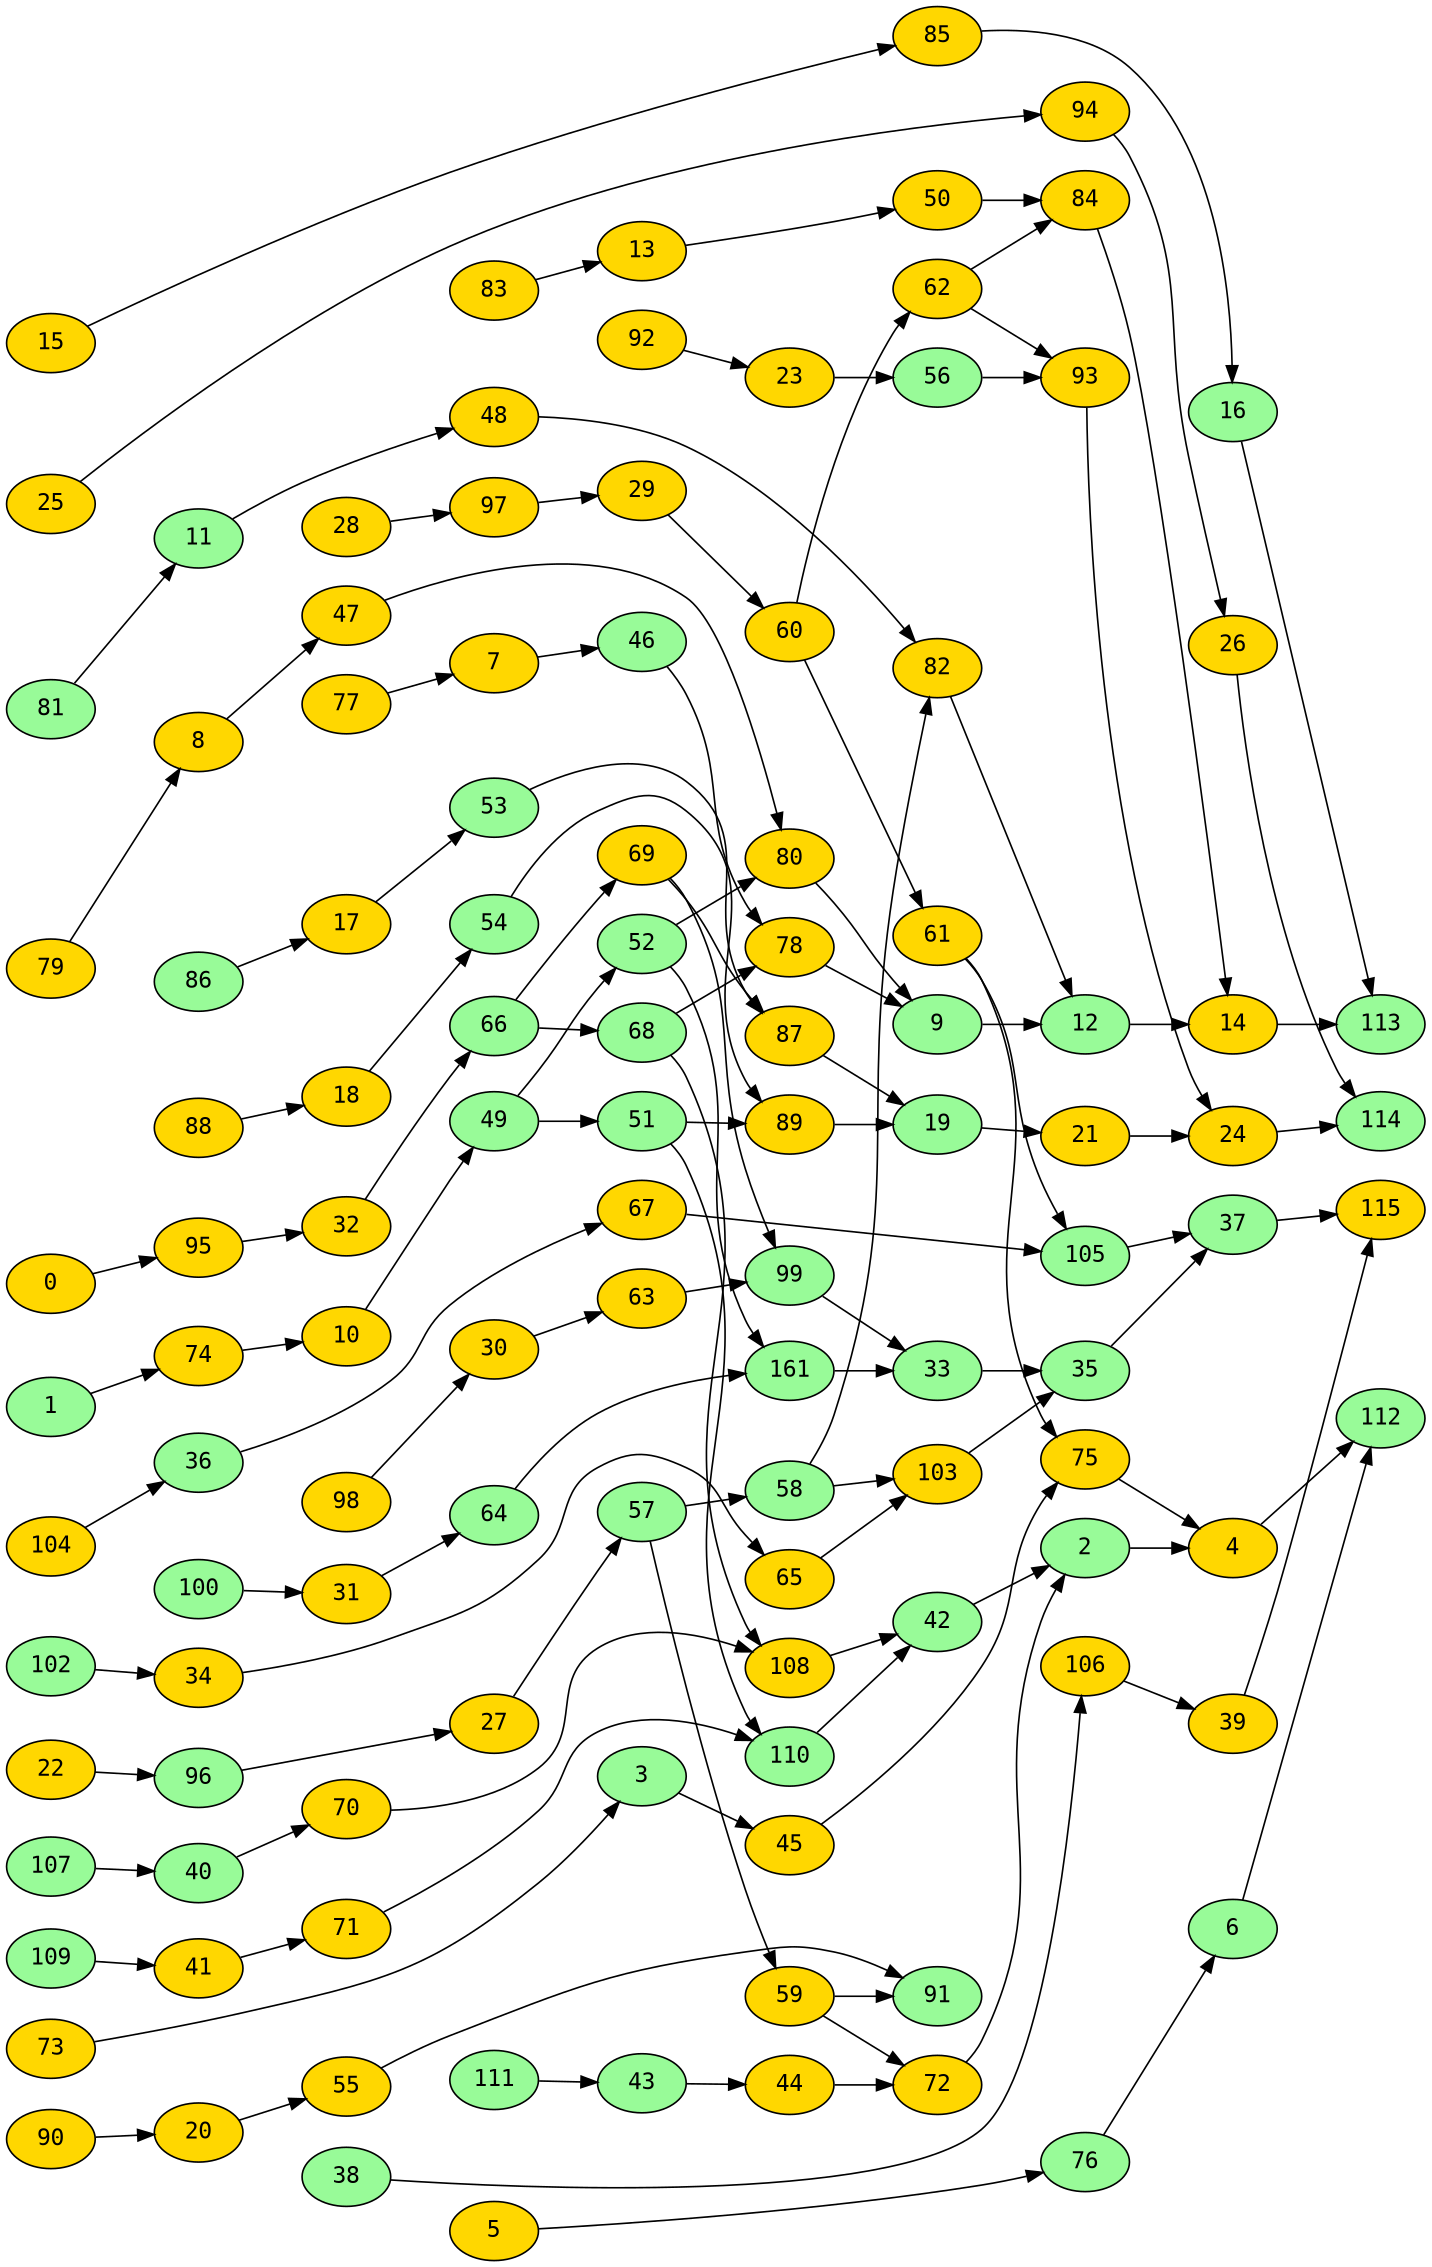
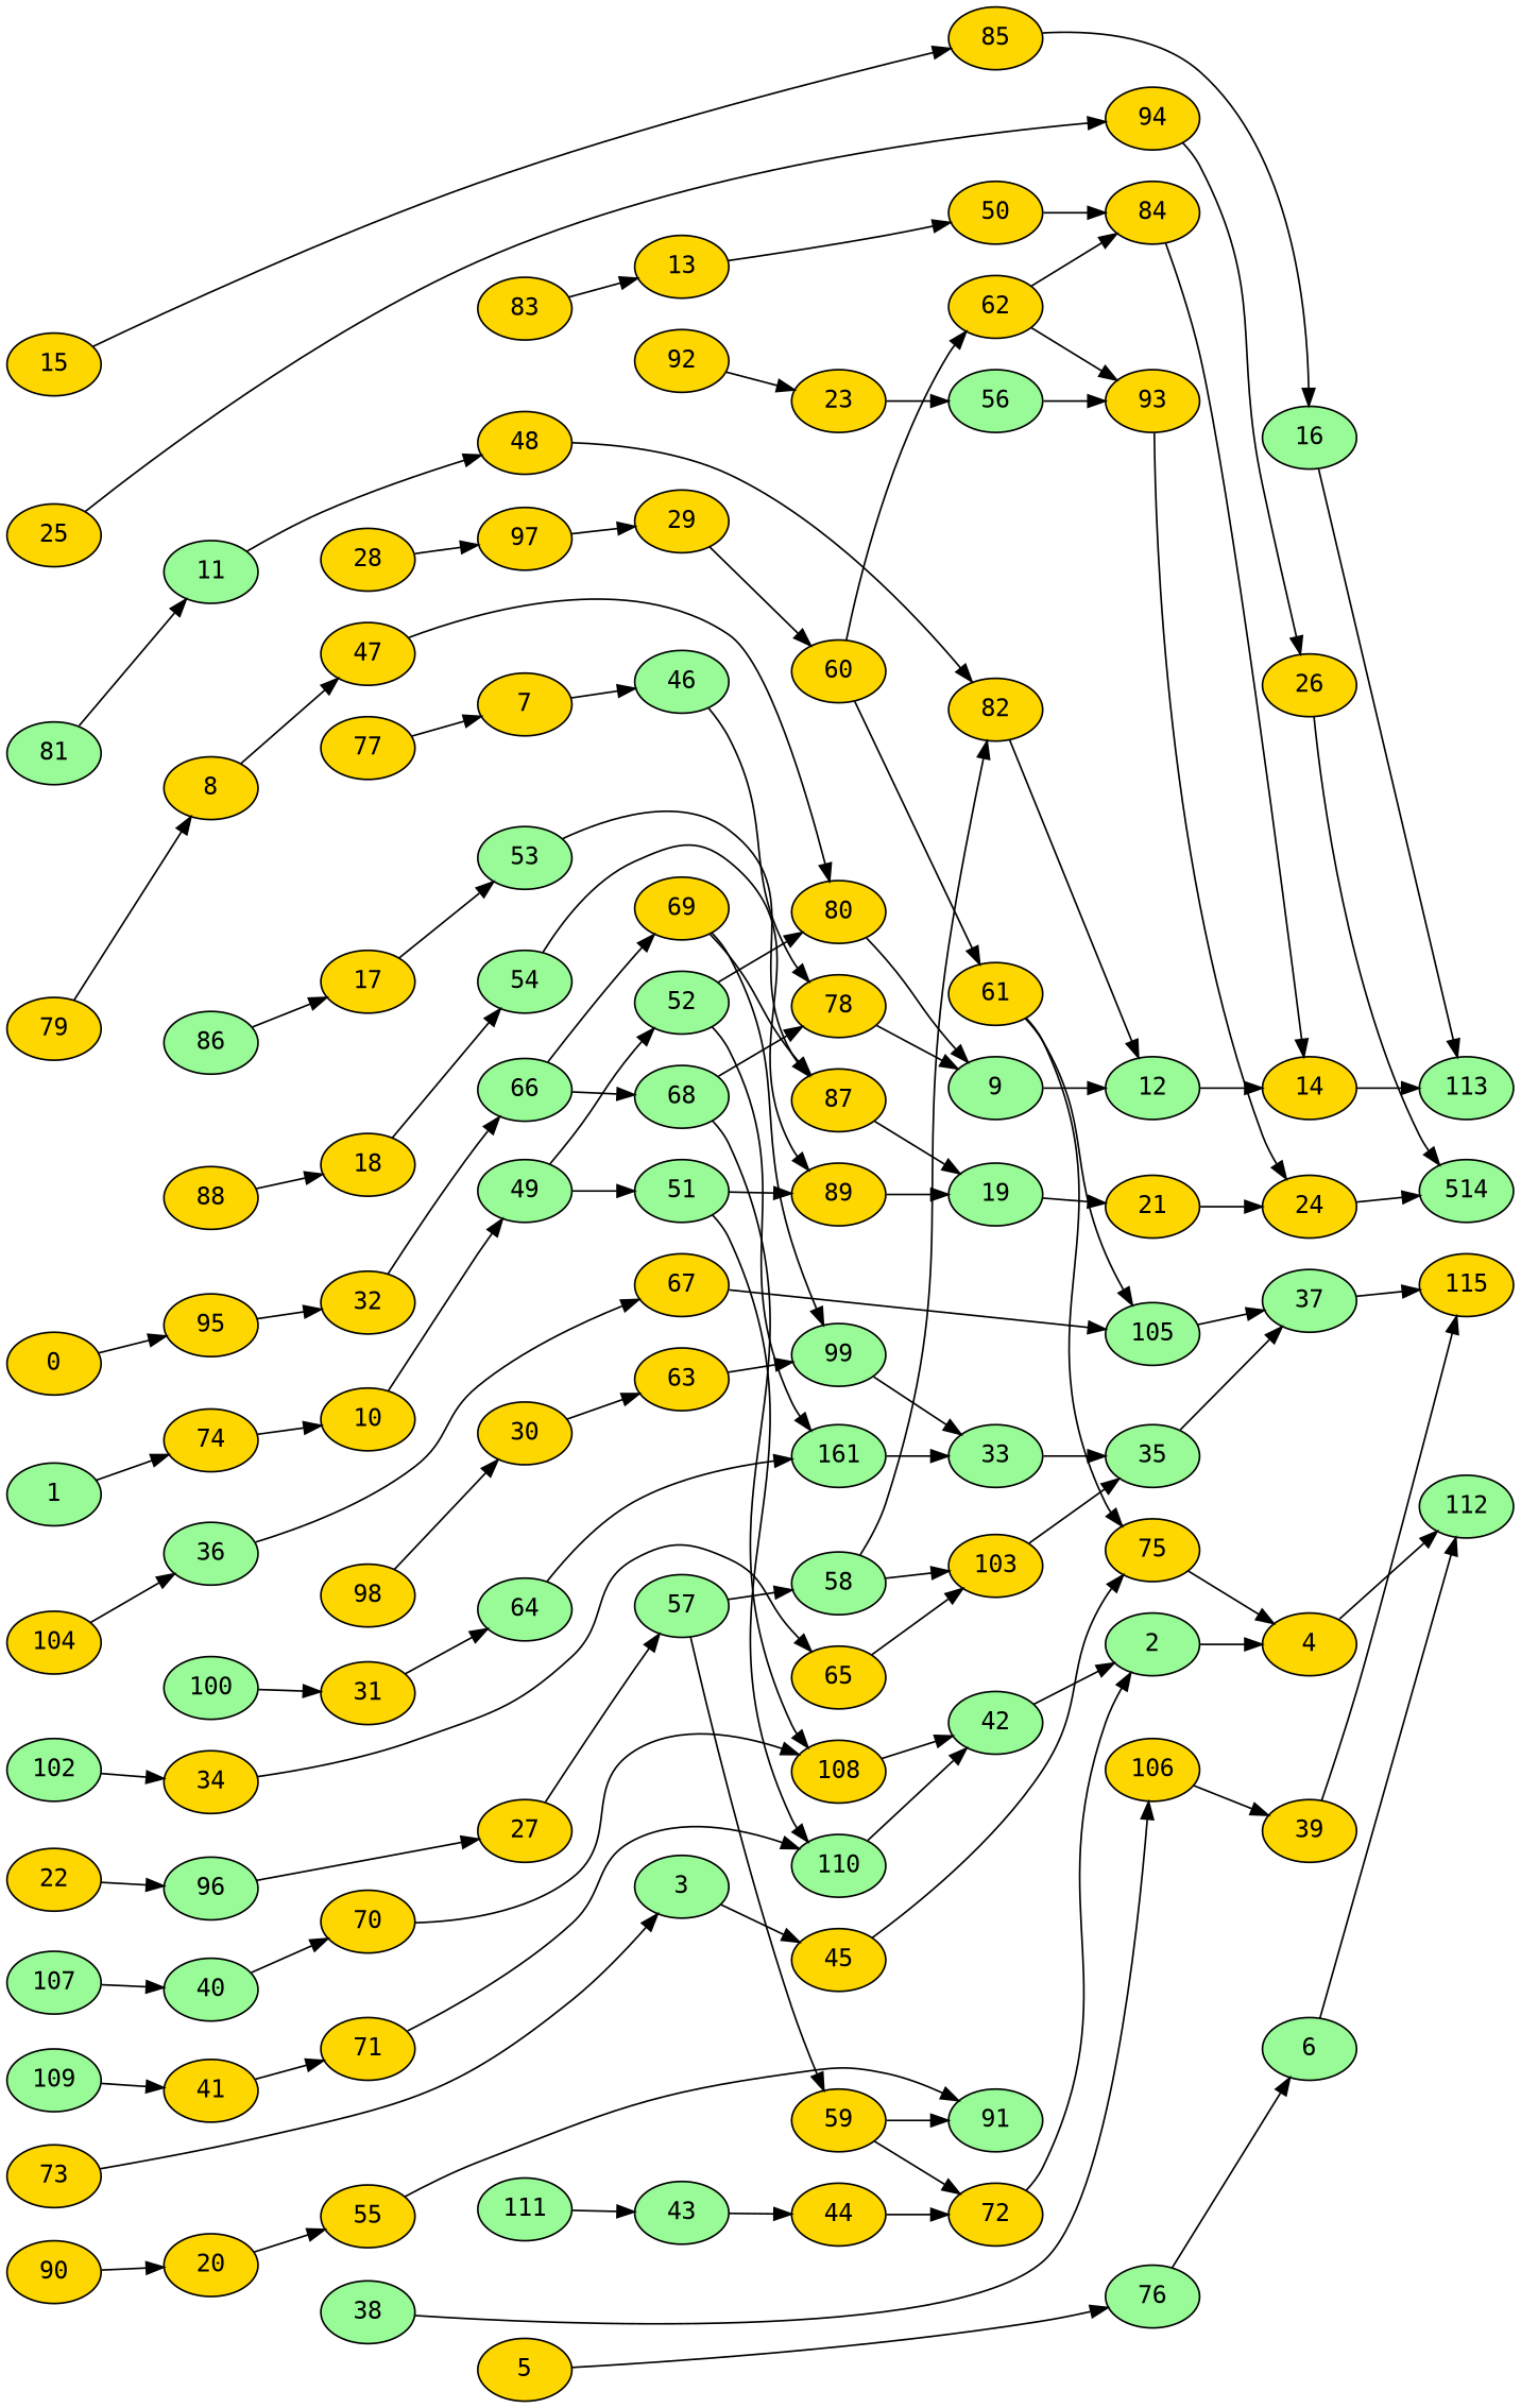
  digraph {
    fontname="DejaVu Sans Mono"
    rankdir=LR
    node [fillcolor=gold fontname="DejaVu Sans Mono" style=filled]
    edge [fontname="DejaVu Sans Mono" weight=0]
    0
    95
    32
    1 [fillcolor=palegreen]
    74
    10
    2 [fillcolor=palegreen]
    4
    112 [fillcolor=palegreen]
    3 [fillcolor=palegreen]
    45
    75
    76 [fillcolor=palegreen]
    5
    6 [fillcolor=palegreen]
    46 [fillcolor=palegreen]
    7
    78
    8
    47
    80
    9 [fillcolor=palegreen]
    12 [fillcolor=palegreen]
    14
    49 [fillcolor=palegreen]
    51 [fillcolor=palegreen]
    52 [fillcolor=palegreen]
    11 [fillcolor=palegreen]
    48
    82
    113 [fillcolor=palegreen]
    13
    50
    84
    15
    85
    16 [fillcolor=palegreen]
    53 [fillcolor=palegreen]
    17
    87
    54 [fillcolor=palegreen]
    18
    89
    19 [fillcolor=palegreen]
    21
    24
    20
    55
    91 [fillcolor=palegreen]
-   114 [fillcolor=palegreen]
+   114 [fillcolor=palegreen label=514]
    96 [fillcolor=palegreen]
    22
    27
    56 [fillcolor=palegreen]
    23
    93
    25
    94
    26
    57 [fillcolor=palegreen]
    58 [fillcolor=palegreen]
    59
    28
    97
    29
    60
    61
    62
    30
    63
    99 [fillcolor=palegreen]
    64 [fillcolor=palegreen]
    31
    n74 [fillcolor=palegreen label=161]
    66 [fillcolor=palegreen]
    68 [fillcolor=palegreen]
    69
    33 [fillcolor=palegreen]
    35 [fillcolor=palegreen]
    37 [fillcolor=palegreen]
    34
    65
    103
    115
    36 [fillcolor=palegreen]
    67
    105 [fillcolor=palegreen]
    38 [fillcolor=palegreen]
    106
    39
    40 [fillcolor=palegreen]
    70
    108
    41
    71
    110 [fillcolor=palegreen]
    42 [fillcolor=palegreen]
    43 [fillcolor=palegreen]
    44
    72
    73
    77
    79
    81 [fillcolor=palegreen]
    83
    86 [fillcolor=palegreen]
    88
    90
    92
    98
    100 [fillcolor=palegreen]
    102 [fillcolor=palegreen]
    104
    107 [fillcolor=palegreen]
    109 [fillcolor=palegreen]
    111 [fillcolor=palegreen]
    0 -> 95
    95 -> 32
    32 -> 66
    1 -> 74
    74 -> 10
    10 -> 49
    2 -> 4 [weight=3]
    4 -> 112
    3 -> 45
    45 -> 75
    75 -> 4 [weight=2]
    76 -> 6
    5 -> 76
    6 -> 112
    46 -> 78
    7 -> 46
    78 -> 9
    8 -> 47
    47 -> 80
    80 -> 9 [weight=1]
    9 -> 12 [weight=4]
    12 -> 14 [weight=5]
    14 -> 113 [weight=2]
    49 -> 51 [weight=3]
    49 -> 52 [weight=1]
    51 -> 89 [weight=1]
    51 -> 110
    52 -> 80
    52 -> n74
    11 -> 48
    48 -> 82
    82 -> 12
    13 -> 50
    50 -> 84 [weight=1]
    84 -> 14
    15 -> 85
    85 -> 16
    16 -> 113
    53 -> 87
    17 -> 53
    87 -> 19
    54 -> 89
    18 -> 54
    89 -> 19 [weight=1]
    19 -> 21
    21 -> 24 [weight=2]
    24 -> 114
    20 -> 55
    55 -> 91
    96 -> 27
    22 -> 96
    27 -> 57
    56 -> 93 [weight=3]
    23 -> 56 [weight=1]
    93 -> 24
    25 -> 94
    94 -> 26
    26 -> 114
    57 -> 58 [weight=2]
    57 -> 59
    58 -> 82
    58 -> 103
    59 -> 91 [weight=3]
    59 -> 72 [weight=1]
    28 -> 97
    97 -> 29
    29 -> 60
    60 -> 61
    60 -> 62
    61 -> 75 [weight=1]
    61 -> 105
    62 -> 84
    62 -> 93
    30 -> 63
    63 -> 99
    99 -> 33
    64 -> n74
    31 -> 64
    n74 -> 33 [weight=2]
    66 -> 68 [weight=1]
    66 -> 69 [weight=1]
    68 -> 78 [weight=2]
    68 -> 108 [weight=1]
    69 -> 87 [weight=1]
    69 -> 99 [weight=1]
    33 -> 35 [weight=2]
    35 -> 37
    37 -> 115
    34 -> 65
    65 -> 103 [weight=1]
    103 -> 35 [weight=1]
    36 -> 67
    67 -> 105
    105 -> 37
    38 -> 106
    106 -> 39
    39 -> 115
    40 -> 70
    70 -> 108
    108 -> 42
    41 -> 71
    71 -> 110
    110 -> 42
    42 -> 2
    43 -> 44
    44 -> 72
    72 -> 2
    73 -> 3
    77 -> 7
    79 -> 8
    81 -> 11
    83 -> 13
    86 -> 17
    88 -> 18
    90 -> 20
    92 -> 23
    98 -> 30
    100 -> 31
    102 -> 34
    104 -> 36
    107 -> 40
    109 -> 41
    111 -> 43
  }
